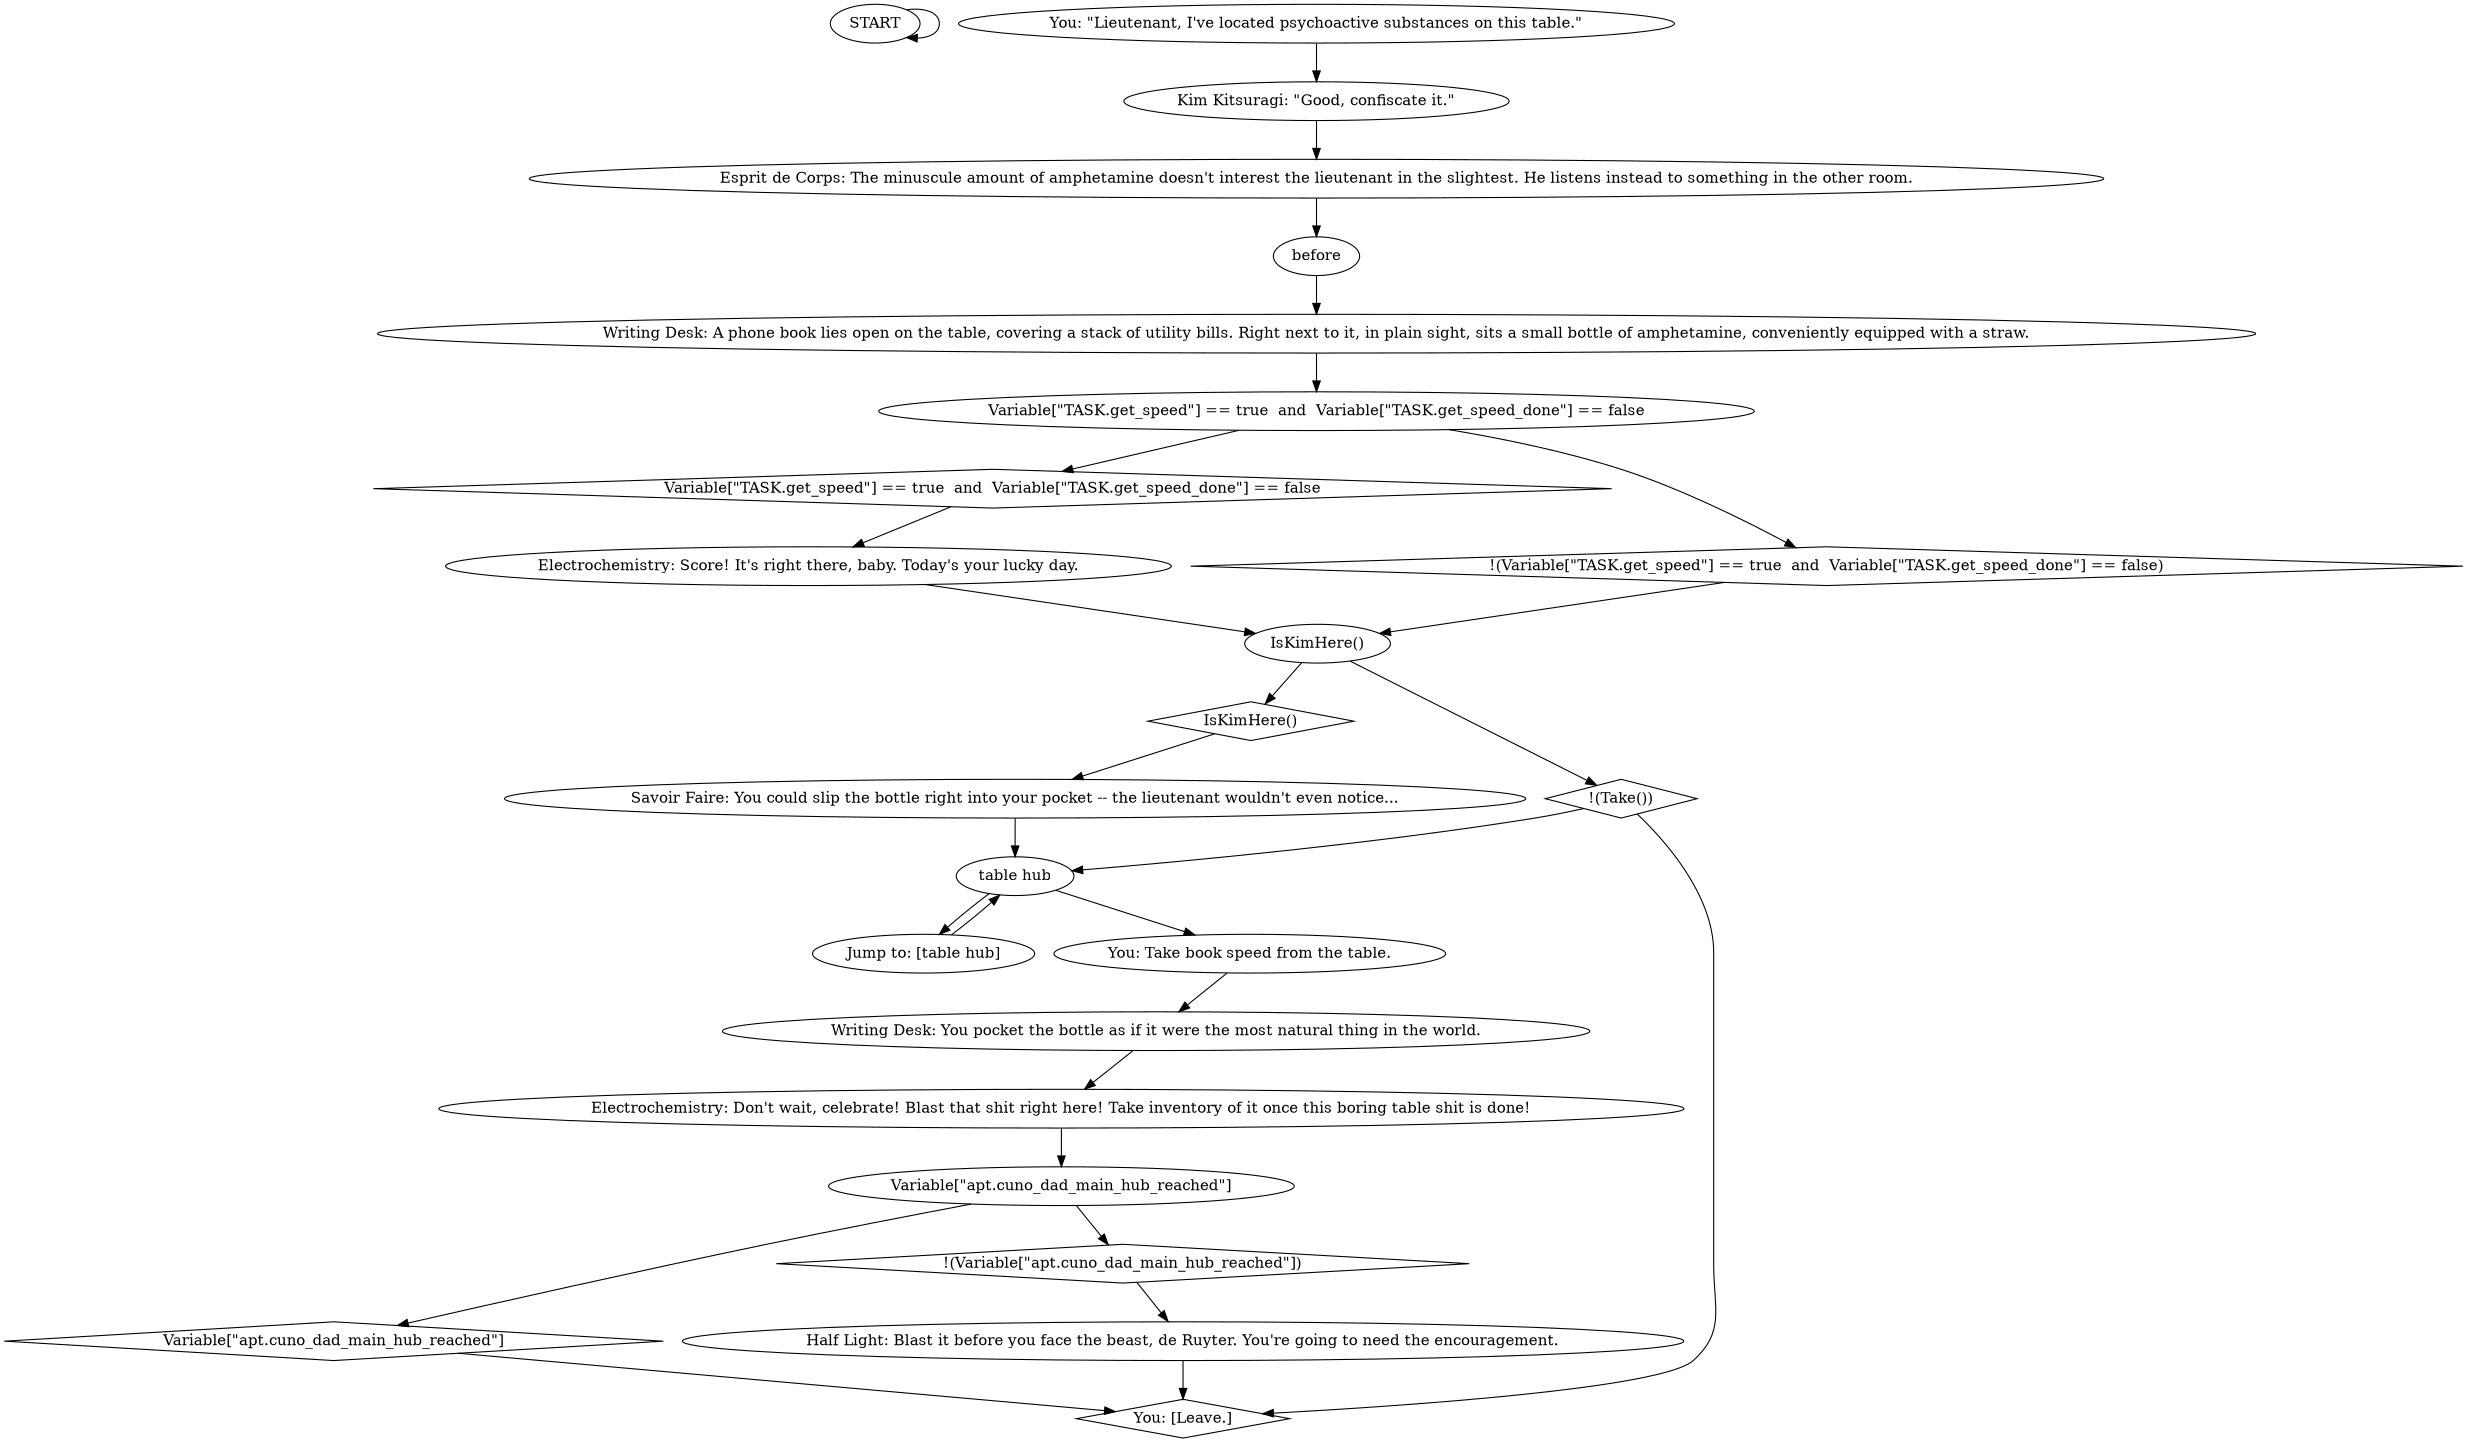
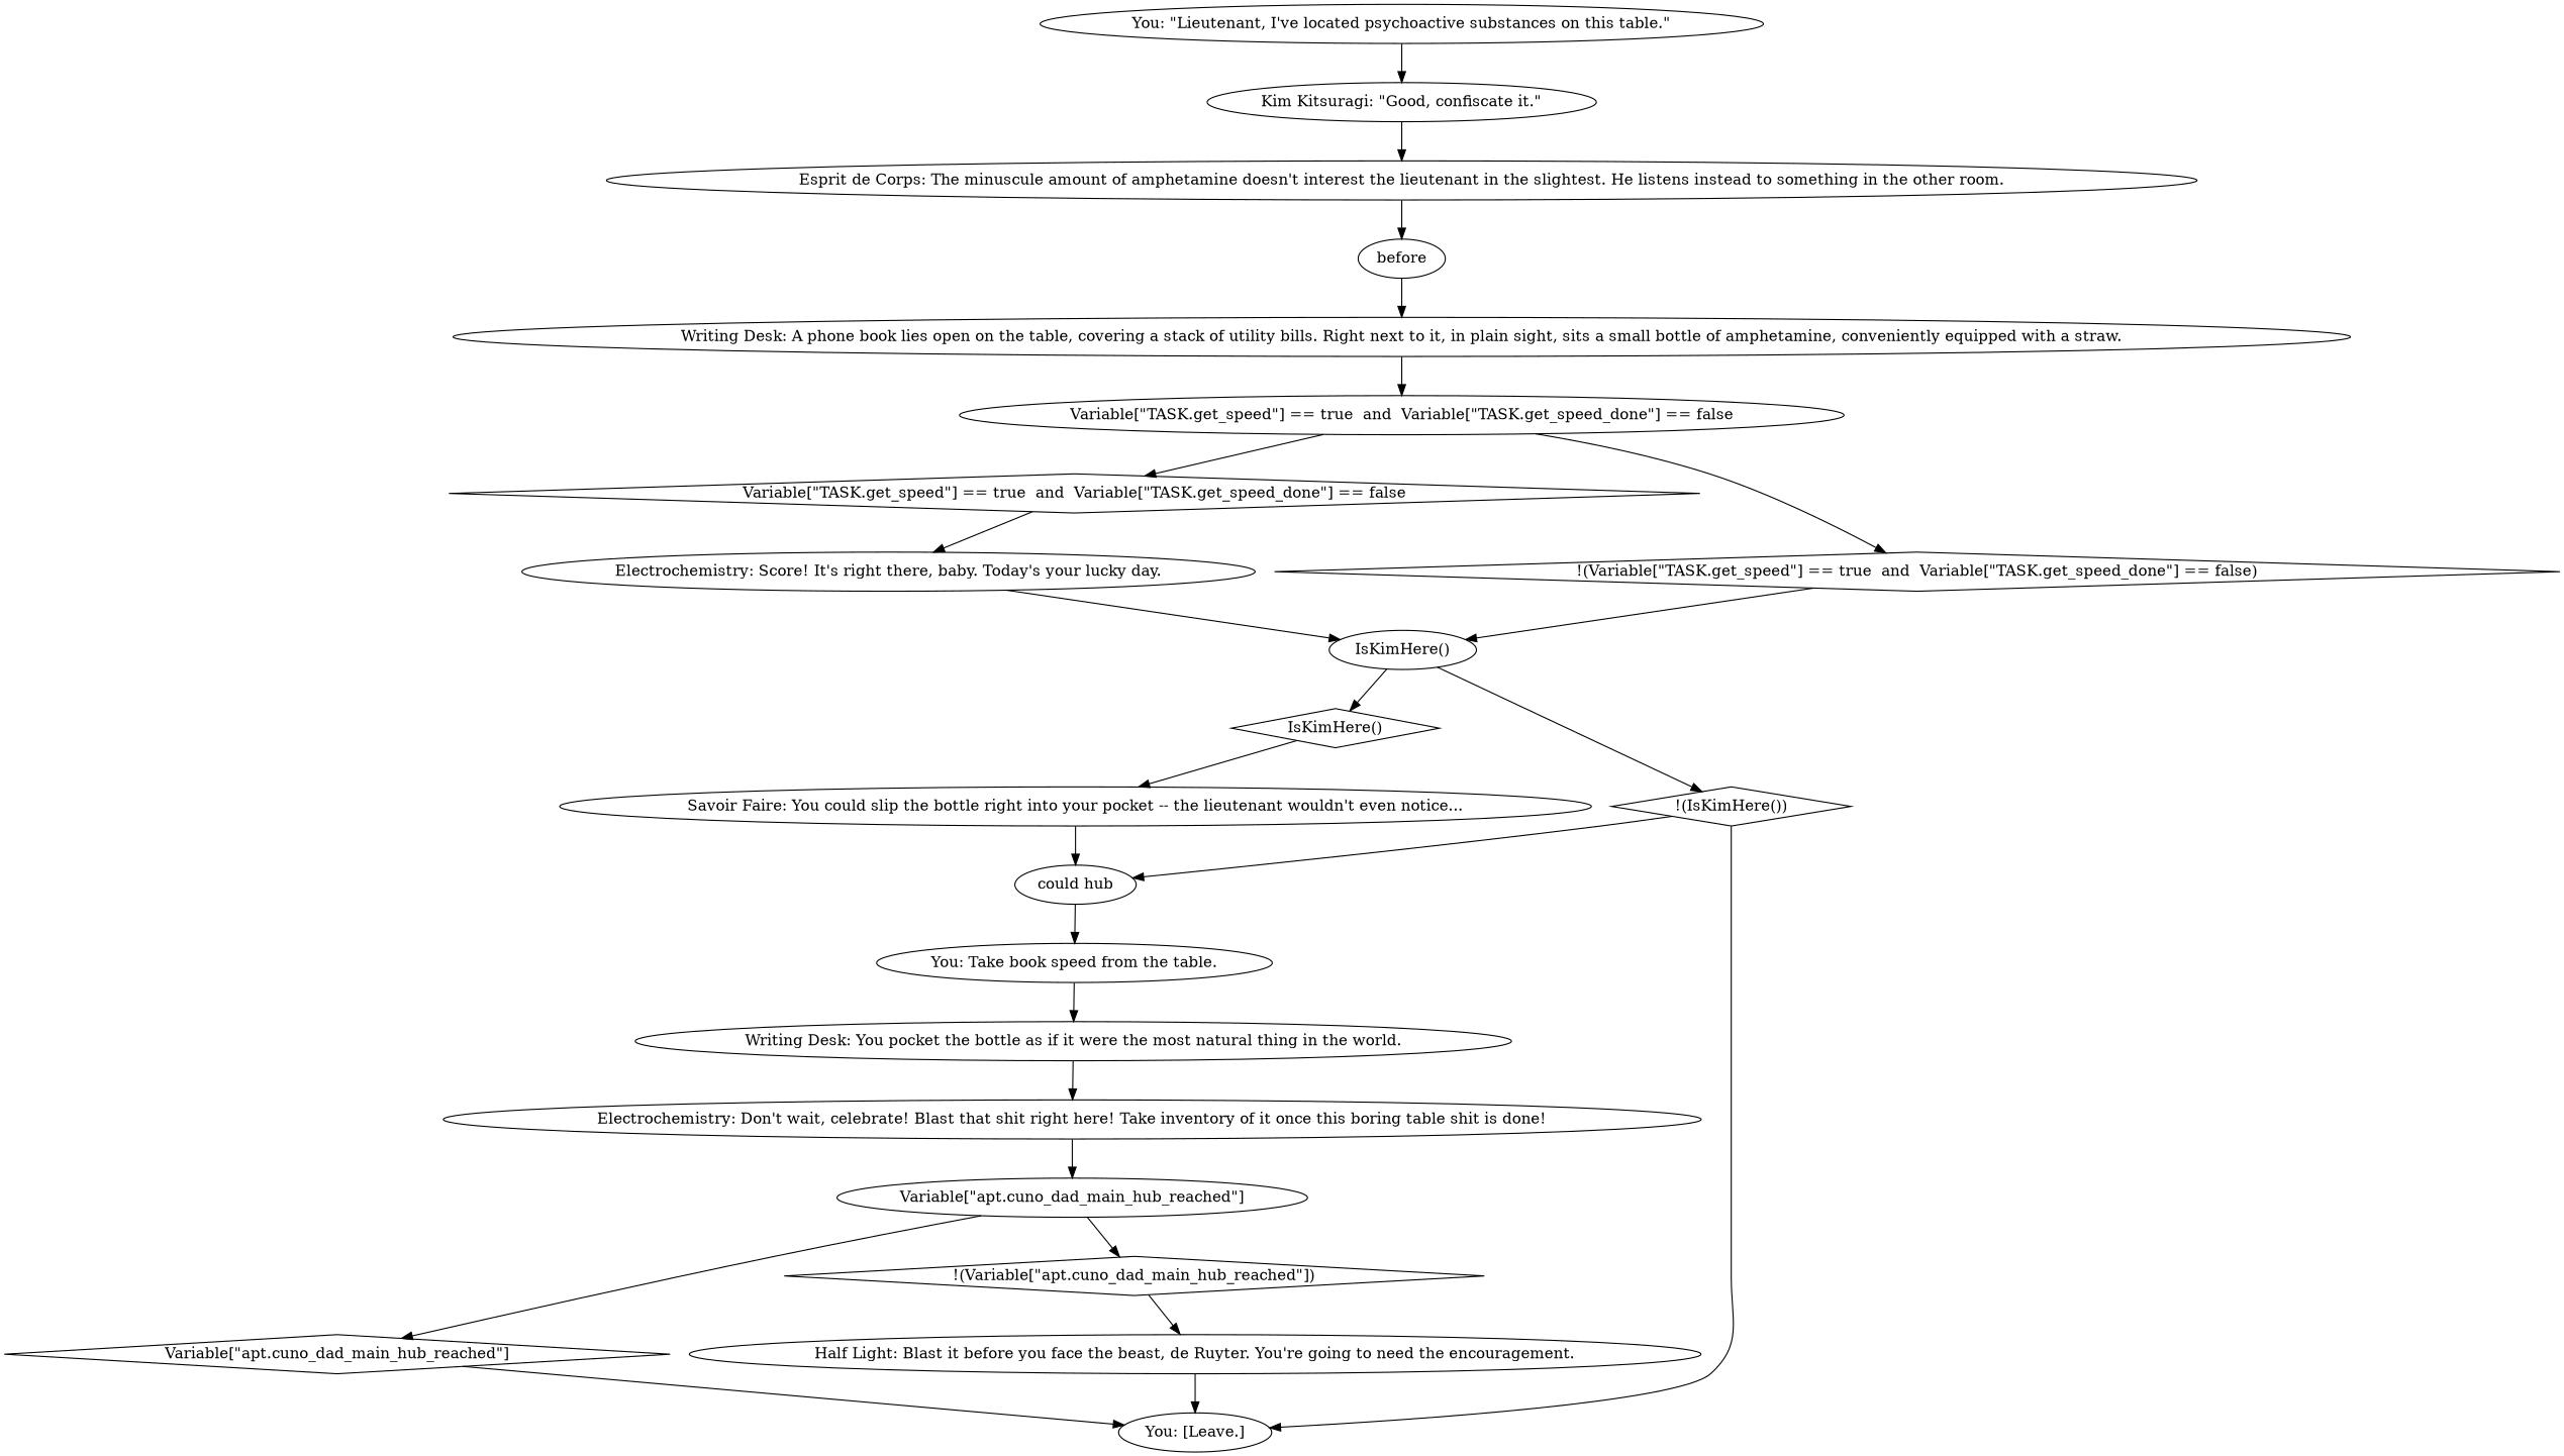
  digraph {
-   n1 [label=START]
    n2 [label=before]
    n3 [label="Writing Desk: A phone book lies open on the table, covering a stack of utility bills. Right next to it, in plain sight, sits a small bottle of amphetamine, conveniently equipped with a straw."]
    n4 [label="Variable[\"TASK.get_speed\"] == true  and  Variable[\"TASK.get_speed_done\"] == false"]
-   n5 [label="Jump to: [table hub]"]
-   n6 [label="table hub"]
+   n6 [label="could hub"]
    n7 [label="You: Take book speed from the table."]
    n8 [label="You: \"Lieutenant, I've located psychoactive substances on this table.\""]
    n9 [label="Kim Kitsuragi: \"Good, confiscate it.\""]
    n10 [label="Esprit de Corps: The minuscule amount of amphetamine doesn't interest the lieutenant in the slightest. He listens instead to something in the other room."]
    n11 [label="Variable[\"TASK.get_speed\"] == true  and  Variable[\"TASK.get_speed_done\"] == false" shape=diamond]
    n12 [label="!(Variable[\"TASK.get_speed\"] == true  and  Variable[\"TASK.get_speed_done\"] == false)" shape=diamond]
    n13 [label="Electrochemistry: Don't wait, celebrate! Blast that shit right here! Take inventory of it once this boring table shit is done!"]
    n14 [label="Variable[\"apt.cuno_dad_main_hub_reached\"]"]
    n15 [label="Variable[\"apt.cuno_dad_main_hub_reached\"]" shape=diamond]
    n16 [label="!(Variable[\"apt.cuno_dad_main_hub_reached\"])" shape=diamond]
    n17 [label="Electrochemistry: Score! It's right there, baby. Today's your lucky day."]
    n18 [label="IsKimHere()"]
    n19 [label="IsKimHere()" shape=diamond]
-   n20 [label="!(Take())" shape=diamond]
+   n20 [label="!(IsKimHere())" shape=diamond]
    n21 [label="Writing Desk: You pocket the bottle as if it were the most natural thing in the world."]
-   n22 [label="You: [Leave.]" shape=diamond]
+   n22 [label="You: [Leave.]"]
    n23 [label="Savoir Faire: You could slip the bottle right into your pocket -- the lieutenant wouldn't even notice..."]
    n24 [label="Half Light: Blast it before you face the beast, de Ruyter. You're going to need the encouragement."]
-   n1 -> n1
    n2 -> n3
    n3 -> n4
    n4 -> n11
    n4 -> n12
-   n5 -> n6
-   n6 -> n5
    n6 -> n7
    n7 -> n21
    n8 -> n9
    n9 -> n10
    n10 -> n2
    n11 -> n17
    n12 -> n18
    n13 -> n14
    n14 -> n15
    n14 -> n16
    n15 -> n22
    n16 -> n24
    n17 -> n18
    n18 -> n19
    n18 -> n20
    n19 -> n23
    n20 -> n6
    n20 -> n22
    n21 -> n13
    n23 -> n6
    n24 -> n22
  }
